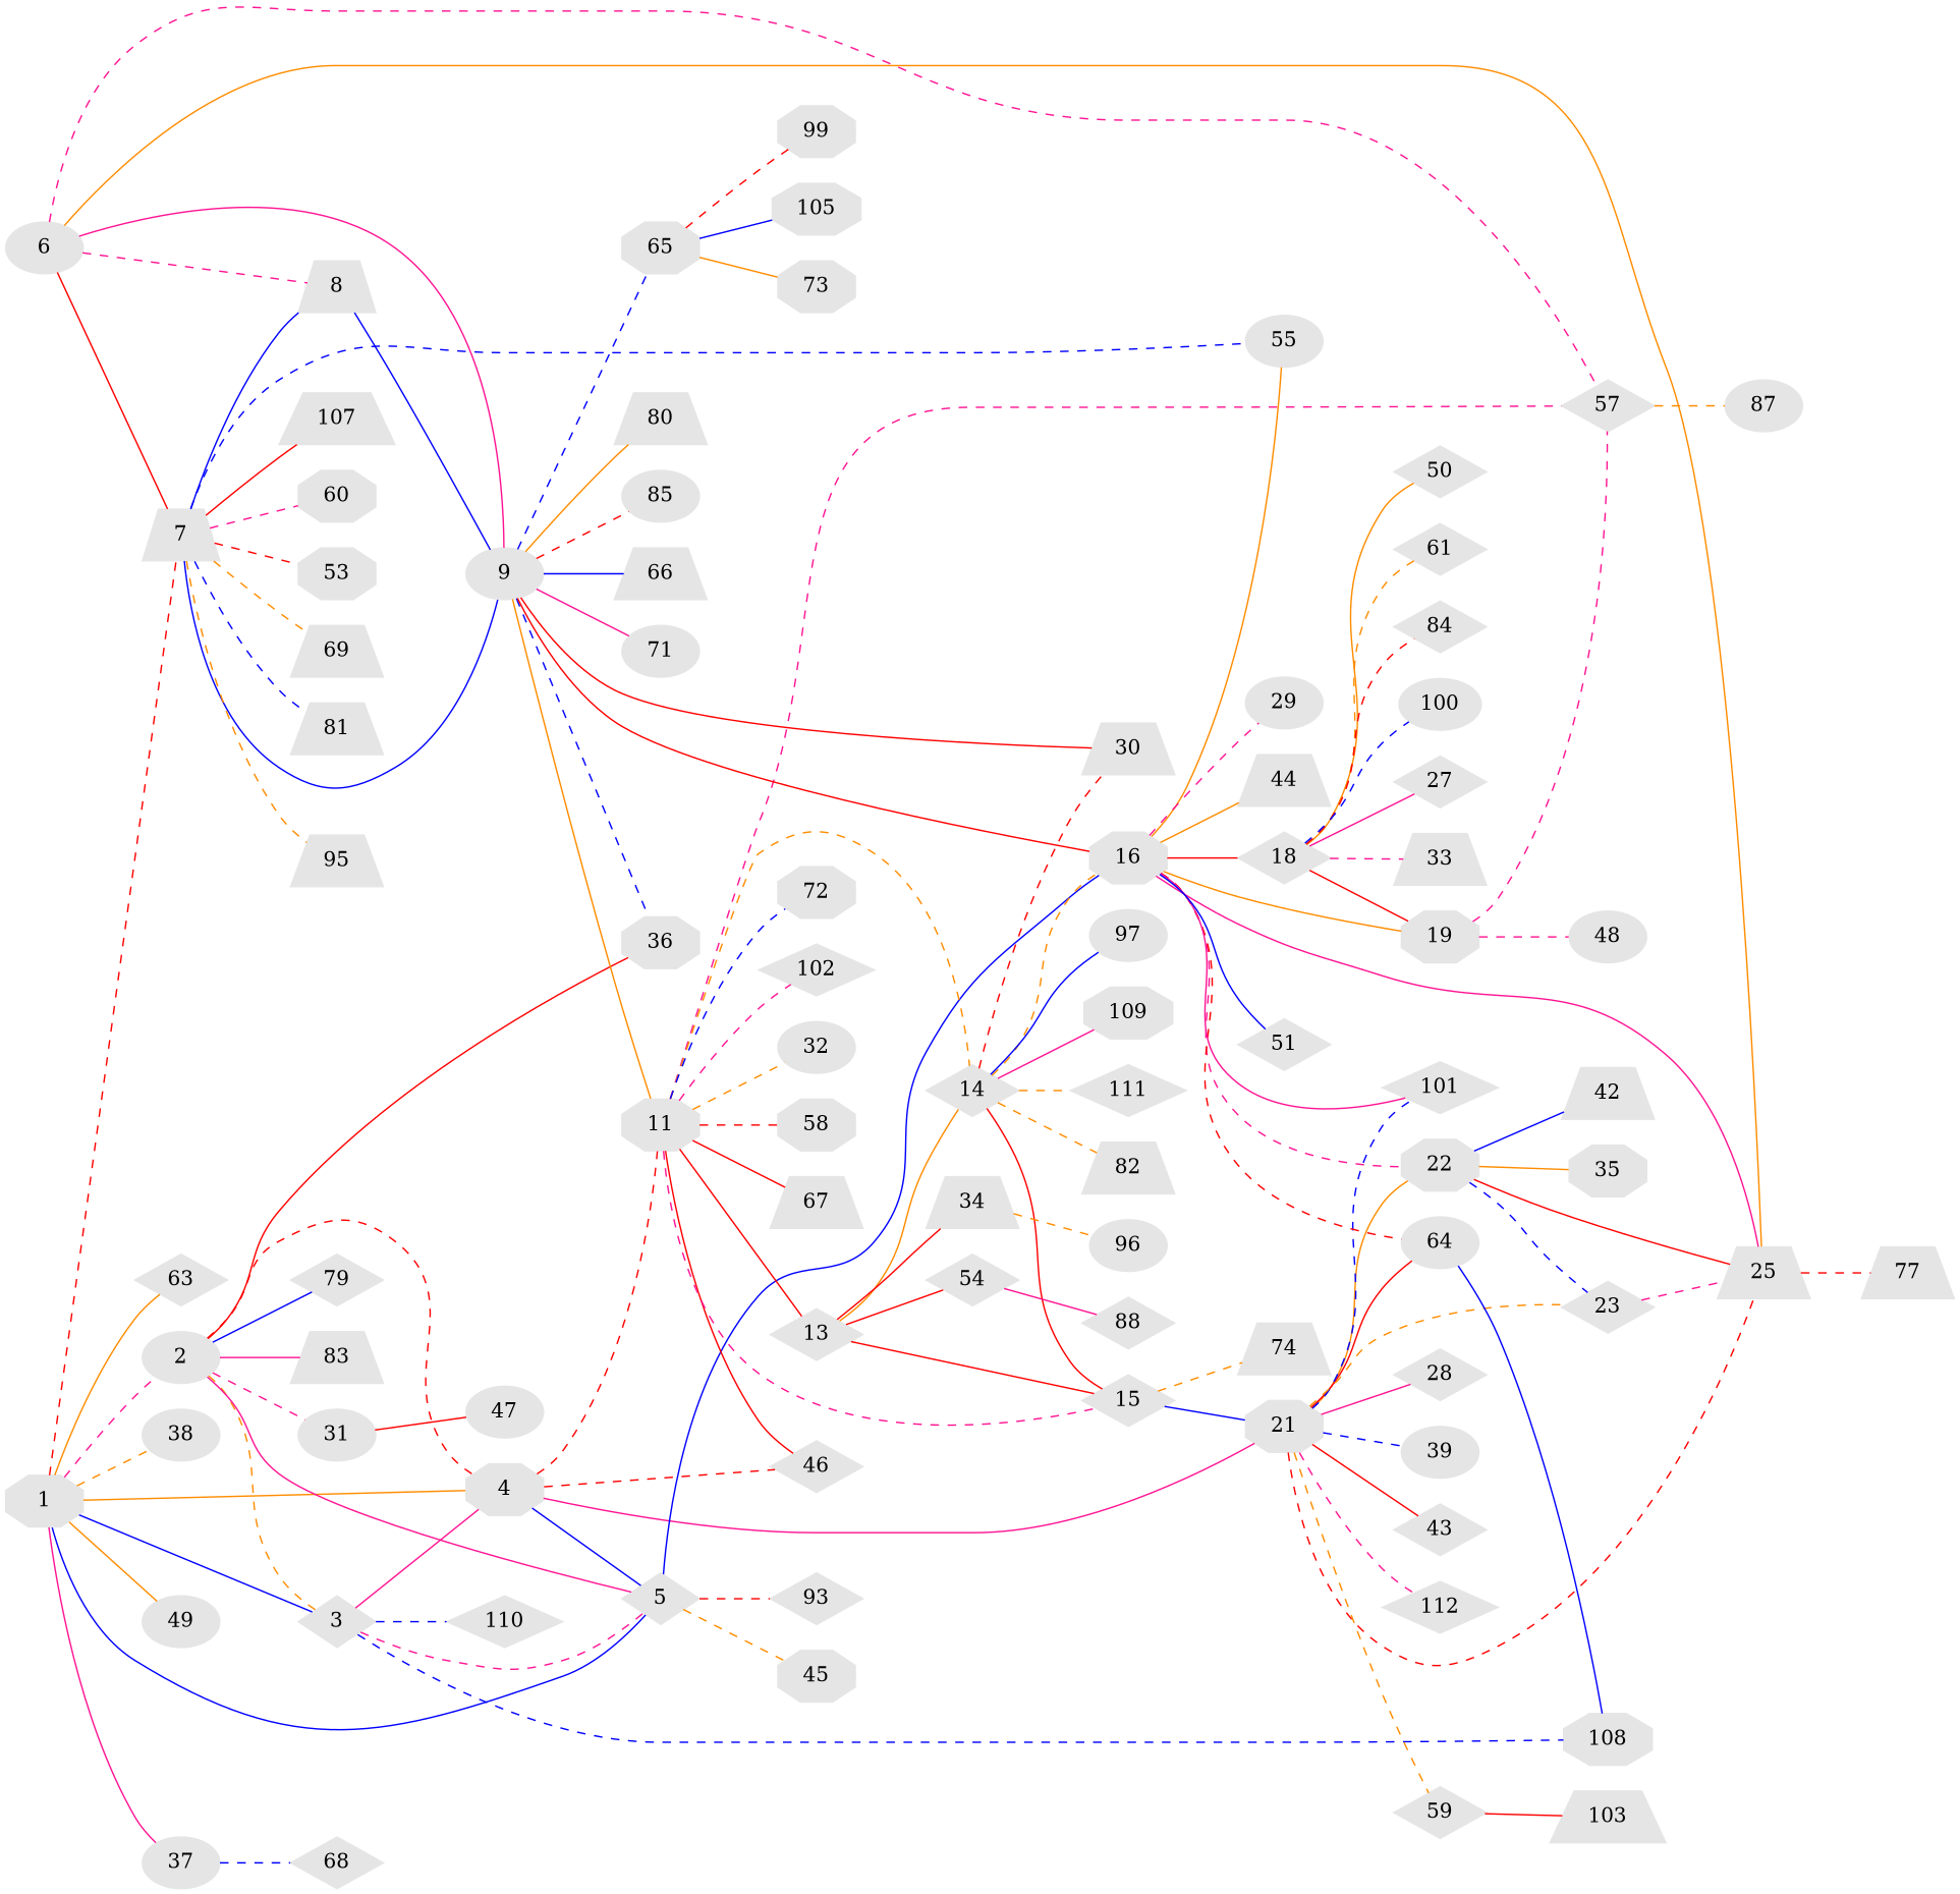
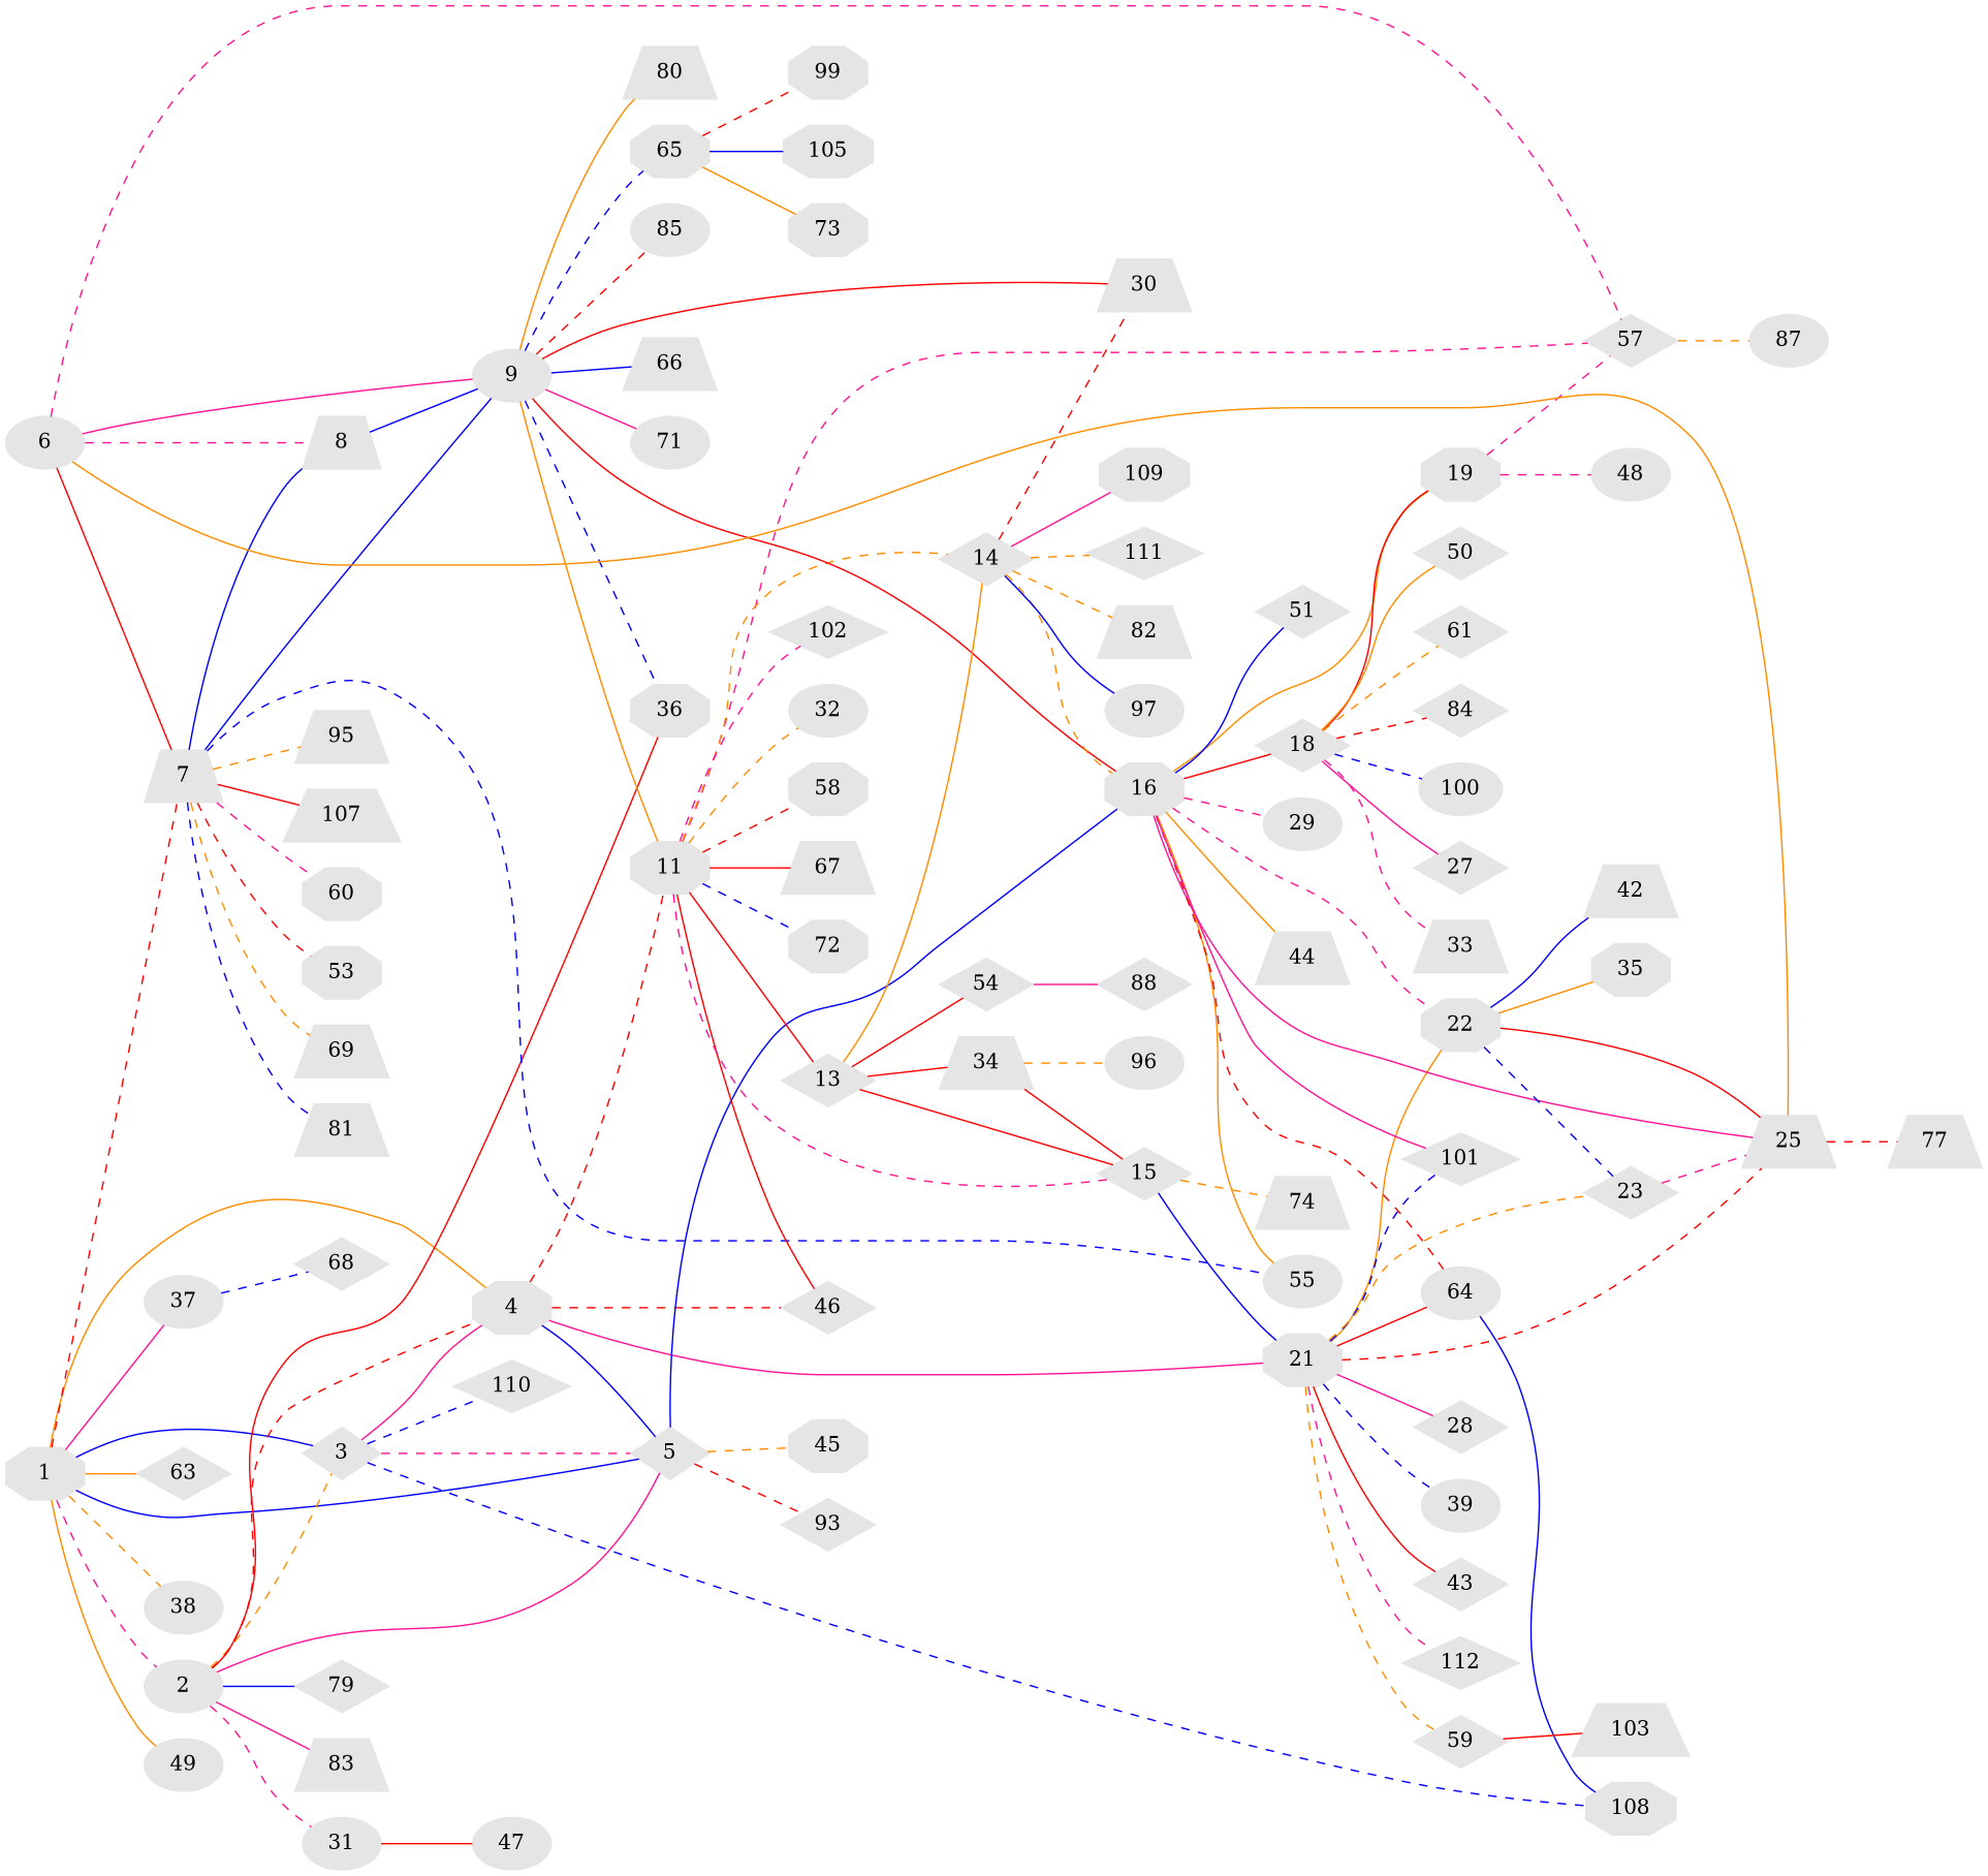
  graph {
    rankdir=LR
    node [color=gray90 shape=diamond style=filled]
    edge [color=red style=solid]
    1 [shape=octagon super="+52"]
    2 [shape=ellipse super="+60"]
    3 [super="+62"]
    4 [shape=octagon]
    5 [super="+106"]
    7 [shape=trapezium super="+78"]
    37 [shape=ellipse]
    38 [shape=ellipse]
    49 [shape=ellipse]
    63
    31 [shape=ellipse]
    36 [shape=octagon]
    79
    83 [shape=trapezium]
    108 [shape=octagon]
    110
    11 [shape=octagon super="+12"]
    21 [shape=octagon super="+24"]
    46 [super="+113"]
    16 [shape=octagon super="+17"]
    45 [shape=octagon]
    93
    8 [shape=trapezium super="+26"]
    9 [shape=ellipse super="+56"]
    n25 [label=60 shape=octagon]
    53 [shape=octagon]
    55 [shape=ellipse]
    69 [shape=trapezium]
    81 [shape=trapezium]
    95 [shape=trapezium]
    107 [shape=trapezium]
    68
    47 [shape=ellipse]
    57 [super="+76"]
    13
    14 [super="+91"]
    15 [super="+41"]
    32 [shape=ellipse]
    58 [shape=octagon]
    67 [shape=trapezium]
    72 [shape=octagon]
    102
    25 [shape=trapezium super="+86"]
    22 [shape=octagon]
    64 [shape=ellipse super="+84"]
    101
    23
    28
    39 [shape=ellipse]
    43
    59 [super="+92"]
    112
    18 [super="+20"]
    19 [shape=octagon super="+90"]
    29 [shape=ellipse]
    44 [shape=trapezium]
    51
    6 [shape=ellipse super="+10"]
    30 [shape=trapezium super="+98"]
    65 [shape=octagon super="+70"]
    66 [shape=trapezium]
    71 [shape=ellipse]
    80 [shape=trapezium]
    85 [shape=ellipse super="+89"]
    77 [shape=trapezium]
    87 [shape=ellipse]
    73 [shape=octagon]
    99 [shape=octagon]
    105 [shape=octagon]
    34 [shape=trapezium]
    54 [super="+75"]
    82 [shape=trapezium]
    97 [shape=ellipse super="+104"]
    109 [shape=octagon]
    111
    74 [shape=trapezium]
    96 [shape=ellipse]
    88
    27
    33 [shape=trapezium]
    50
    61
    n83 [label=84]
    100 [shape=ellipse]
    48 [shape=ellipse]
    35 [shape=octagon]
    42 [shape=trapezium]
    103 [shape=trapezium]
    1 -- 2 [color=deeppink style=dashed]
    1 -- 3 [color=blue]
    1 -- 4 [color=darkorange]
    1 -- 5 [color=blue]
    1 -- 7 [style=dashed]
    1 -- 37 [color=deeppink]
    1 -- 38 [color=darkorange style=dashed]
    1 -- 49 [color=darkorange]
    1 -- 63 [color=darkorange]
    2 -- 3 [color=darkorange style=dashed]
    2 -- 4 [style=dashed]
    2 -- 5 [color=deeppink]
    2 -- 31 [color=deeppink style=dashed]
    2 -- 36
    2 -- 79 [color=blue]
    2 -- 83 [color=deeppink]
    3 -- 4 [color=deeppink]
    3 -- 5 [color=deeppink style=dashed]
    3 -- 108 [color=blue style=dashed]
    3 -- 110 [color=blue style=dashed]
    4 -- 5 [color=blue]
    4 -- 11 [style=dashed]
    4 -- 21 [color=deeppink]
    4 -- 46 [style=dashed]
    5 -- 16 [color=blue]
    5 -- 45 [color=darkorange style=dashed]
    5 -- 93 [style=dashed]
    7 -- 8 [color=blue]
    7 -- 9 [color=blue]
    7 -- n25 [color=deeppink style=dashed]
    7 -- 53 [style=dashed]
    7 -- 55 [color=blue style=dashed]
    7 -- 69 [color=darkorange style=dashed]
    7 -- 81 [color=blue style=dashed]
    7 -- 95 [color=darkorange style=dashed]
    7 -- 107
    37 -- 68 [color=blue style=dashed]
    31 -- 47
    11 -- 46
    11 -- 57 [color=deeppink style=dashed]
    11 -- 13 [weight=2]
    11 -- 14 [color=darkorange style=dashed weight=2]
    11 -- 15 [color=deeppink style=dashed weight=2]
    11 -- 32 [color=darkorange style=dashed]
    11 -- 58 [style=dashed]
    11 -- 67
    11 -- 72 [color=blue style=dashed]
    11 -- 102 [color=deeppink style=dashed]
    21 -- 25 [style=dashed weight=2]
    21 -- 22 [color=darkorange weight=2]
    21 -- 64
    21 -- 101 [color=blue style=dashed]
    21 -- 23 [color=darkorange style=dashed weight=2]
    21 -- 28 [color=deeppink]
    21 -- 39 [color=blue style=dashed]
    21 -- 43
    21 -- 59 [color=darkorange style=dashed]
    21 -- 112 [color=deeppink style=dashed]
    16 -- 55 [color=darkorange]
    16 -- 25 [color=deeppink]
    16 -- 22 [color=deeppink style=dashed]
    16 -- 64 [style=dashed]
    16 -- 101 [color=deeppink]
    16 -- 18 [weight=4]
    16 -- 19 [color=darkorange weight=2]
    16 -- 29 [color=deeppink style=dashed]
    16 -- 44 [color=darkorange]
    16 -- 51 [color=blue]
    8 -- 9 [color=blue]
    9 -- 36 [color=blue style=dashed]
    9 -- 11 [color=darkorange]
    9 -- 16
    9 -- 30
    9 -- 65 [color=blue style=dashed]
    9 -- 66 [color=blue]
    9 -- 71 [color=deeppink]
    9 -- 80 [color=darkorange]
    9 -- 85 [style=dashed]
    57 -- 87 [color=darkorange style=dashed]
    13 -- 14 [color=darkorange]
    13 -- 15
    13 -- 34
    13 -- 54
    14 -- 16 [color=darkorange style=dashed]
-   14 -- 15
+   34 -- 15
    14 -- 30 [style=dashed]
    14 -- 82 [color=darkorange style=dashed]
    14 -- 97 [color=blue]
    14 -- 109 [color=deeppink]
    14 -- 111 [color=darkorange style=dashed]
    15 -- 21 [color=blue]
    15 -- 74 [color=darkorange style=dashed]
    25 -- 77 [style=dashed]
    22 -- 25
    22 -- 23 [color=blue style=dashed]
    22 -- 35 [color=darkorange]
    22 -- 42 [color=blue]
    64 -- 108 [color=blue]
    23 -- 25 [color=deeppink style=dashed]
    59 -- 103
    18 -- 19 [weight=2]
    18 -- 27 [color=deeppink]
    18 -- 33 [color=deeppink style=dashed]
    18 -- 50 [color=darkorange]
    18 -- 61 [color=darkorange style=dashed]
    18 -- n83 [style=dashed]
    18 -- 100 [color=blue style=dashed]
    19 -- 57 [color=deeppink style=dashed]
    19 -- 48 [color=deeppink style=dashed]
    6 -- 7 [weight=2]
    6 -- 8 [color=deeppink style=dashed weight=2]
    6 -- 9 [color=deeppink weight=2]
    6 -- 57 [color=deeppink style=dashed]
    6 -- 25 [color=darkorange]
    65 -- 73 [color=darkorange]
    65 -- 99 [style=dashed]
    65 -- 105 [color=blue]
    34 -- 96 [color=darkorange style=dashed]
    54 -- 88 [color=deeppink]
  }
